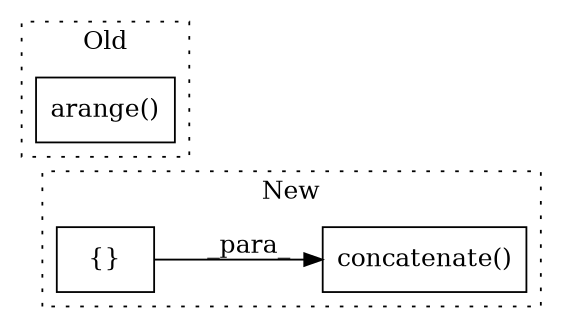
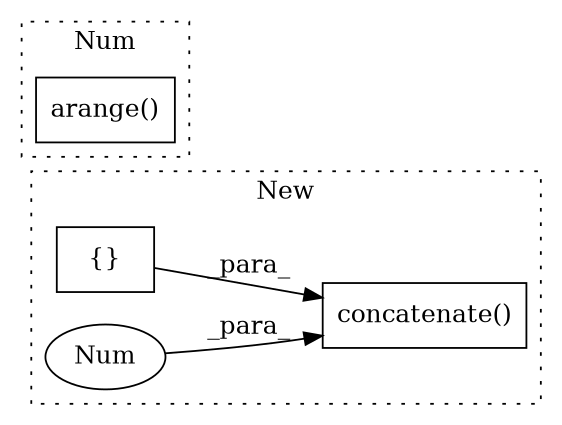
  digraph {
    rankdir=LR
    node [a=75 shape=box]
    n1 [l="16,1" label="concatenate()" s="2508,2537"]
    n2 [a=59 l="1,0" label="{}" s="2524,2533"]
+   n3 [a=76 l=1 label=Num s=2536 shape=ellipse]
    n4 [l="11,1" label="arange()" s="2399,2417"]
    subgraph cluster_1 {
      label=New
      style=dotted
      n1
      n2
+     n3
    }
    subgraph cluster_2 {
-     label=Old
+     label=Num
      style=dotted
      n4
    }
    n2 -> n1 [label=_para_]
+   n3 -> n1 [label=_para_]
  }
